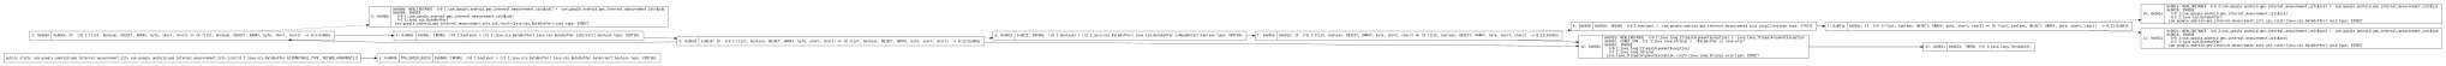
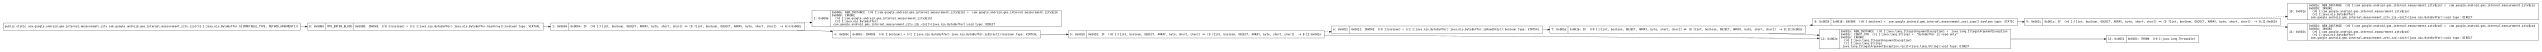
  digraph {
    fontname="JetBrains Mono"
    rankdir=LR
    node [fontname="JetBrains Mono" shape=record]
    edge [fontname="JetBrains Mono"]
    n1 [label="{0\:\ 0x0000|MTH_ENTER_BLOCK\l|0x0000: INVOKE  (r0 I:boolean) = (r2 I:java.nio.ByteBuffer) java.nio.ByteBuffer.hasArray():boolean type: VIRTUAL \l}"]
    n2 [label="{1\:\ 0x0004|0x0004: IF  (r0 I:?[int, boolean, OBJECT, ARRAY, byte, short, char]) == (0 ?[int, boolean, OBJECT, ARRAY, byte, short, char])  \-\> B:4:0x000c \l}"]
    n3 [label="{2\:\ 0x0006|0x0006: NEW_INSTANCE  (r0 I:com.google.android.gms.internal.measurement.zztv$zzb) =  com.google.android.gms.internal.measurement.zztv$zzb \l0x0008: INVOKE  \l  (r0 I:com.google.android.gms.internal.measurement.zztv$zzb)\l  (r2 I:java.nio.ByteBuffer)\l com.google.android.gms.internal.measurement.zztv.zzb.\<init\>(java.nio.ByteBuffer):void type: DIRECT \l}"]
    n4 [label="{4\:\ 0x000c|0x000c: INVOKE  (r0 I:boolean) = (r2 I:java.nio.ByteBuffer) java.nio.ByteBuffer.isDirect():boolean type: VIRTUAL \l}"]
    n5 [label="{5\:\ 0x0010|0x0010: IF  (r0 I:?[int, boolean, OBJECT, ARRAY, byte, short, char]) == (0 ?[int, boolean, OBJECT, ARRAY, byte, short, char])  \-\> B:12:0x002a \l}"]
    n6 [label="{6\:\ 0x0012|0x0012: INVOKE  (r0 I:boolean) = (r2 I:java.nio.ByteBuffer) java.nio.ByteBuffer.isReadOnly():boolean type: VIRTUAL \l}"]
    n7 [label="{12\:\ 0x002a|0x002a: NEW_INSTANCE  (r0 I:java.lang.IllegalArgumentException) =  java.lang.IllegalArgumentException \l0x002c: CONST_STR  (r1 I:java.lang.String) =  \"ByteBuffer is read\-only\" \l0x002e: INVOKE  \l  (r0 I:java.lang.IllegalArgumentException)\l  (r1 I:java.lang.String)\l java.lang.IllegalArgumentException.\<init\>(java.lang.String):void type: DIRECT \l}"]
    n8 [label="{7\:\ 0x0016|0x0016: IF  (r0 I:?[int, boolean, OBJECT, ARRAY, byte, short, char]) != (0 ?[int, boolean, OBJECT, ARRAY, byte, short, char])  \-\> B:12:0x002a \l}"]
    n9 [label="{13\:\ 0x0031|0x0031: THROW  (r0 I:java.lang.Throwable) \l}"]
    n10 [label="{8\:\ 0x0018|0x0018: INVOKE  (r0 I:boolean) =  com.google.android.gms.internal.measurement.zzxj.zzyp():boolean type: STATIC \l}"]
    n11 [label="{9\:\ 0x001c|0x001c: IF  (r0 I:?[int, boolean, OBJECT, ARRAY, byte, short, char]) == (0 ?[int, boolean, OBJECT, ARRAY, byte, short, char])  \-\> B:11:0x0024 \l}"]
    n12 [label="{10\:\ 0x001e|0x001e: NEW_INSTANCE  (r0 I:com.google.android.gms.internal.measurement.zztv$zze) =  com.google.android.gms.internal.measurement.zztv$zze \l0x0020: INVOKE  \l  (r0 I:com.google.android.gms.internal.measurement.zztv$zze)\l  (r2 I:java.nio.ByteBuffer)\l com.google.android.gms.internal.measurement.zztv.zze.\<init\>(java.nio.ByteBuffer):void type: DIRECT \l}"]
    n13 [label="{11\:\ 0x0024|0x0024: NEW_INSTANCE  (r0 I:com.google.android.gms.internal.measurement.zztv$zzd) =  com.google.android.gms.internal.measurement.zztv$zzd \l0x0026: INVOKE  \l  (r0 I:com.google.android.gms.internal.measurement.zztv$zzd)\l  (r2 I:java.nio.ByteBuffer)\l com.google.android.gms.internal.measurement.zztv.zzd.\<init\>(java.nio.ByteBuffer):void type: DIRECT \l}"]
    n14 [label="{public static com.google.android.gms.internal.measurement.zztv com.google.android.gms.internal.measurement.zztv.zza((r2 I:java.nio.ByteBuffer A[IMMUTABLE_TYPE, METHOD_ARGUMENT])) }"]
-   n5 -> n2
+   n1 -> n2
    n2 -> n3 [style=dashed]
    n2 -> n4
    n4 -> n5
    n5 -> n6 [style=dashed]
    n5 -> n7
    n6 -> n8
    n7 -> n9
    n8 -> n7
    n8 -> n10 [style=dashed]
    n10 -> n11
    n11 -> n12 [style=dashed]
    n11 -> n13 [style=dashed]
    n14 -> n1
  }
